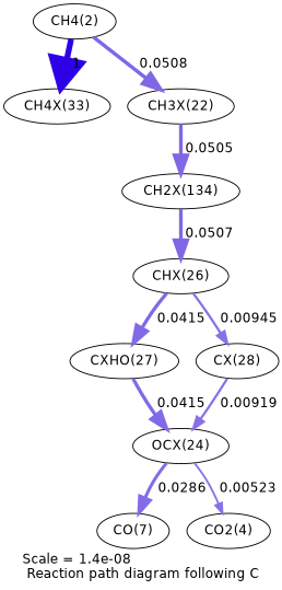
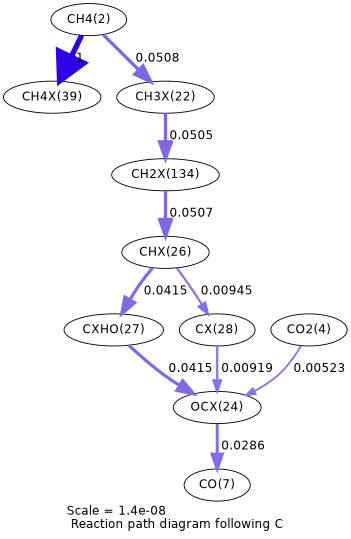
  digraph {
    fontname=Helvetica
    label="Scale = 1.4e-08\l Reaction path diagram following C"
    node [fontname=Helvetica]
    edge [arrowsize=1.87 color="0.7, 0.551, 0.9" fontname=Helvetica penwidth=3.75]
    n1 [label="CH4(2)"]
-   n2 [label="CH4X(33)"]
+   n2 [label="CH4X(39)"]
    n3 [label="CH3X(22)"]
    n4 [label="CH2X(134)"]
    n5 [label="CHX(26)"]
    n6 [label="CXHO(27)"]
    n7 [label="CX(28)"]
    n8 [label="OCX(24)"]
    n9 [label="CO(7)"]
    n10 [label="CO2(4)"]
    n1 -> n2 [arrowsize=3 color="0.7, 1.5, 0.9" label=" 1" penwidth=6]
    n1 -> n3 [arrowsize=1.88 label=" 0.0508"]
    n3 -> n4 [color="0.7, 0.55, 0.9" label=" 0.0505"]
    n4 -> n5 [label=" 0.0507"]
    n5 -> n6 [arrowsize=1.8 color="0.7, 0.542, 0.9" label=" 0.0415" penwidth=3.6]
    n5 -> n7 [arrowsize=1.24 color="0.7, 0.509, 0.9" label=" 0.00945" penwidth=2.48]
    n6 -> n8 [arrowsize=1.8 color="0.7, 0.542, 0.9" label=" 0.0415" penwidth=3.6]
    n7 -> n8 [arrowsize=1.23 color="0.7, 0.509, 0.9" label=" 0.00919" penwidth=2.46]
    n8 -> n9 [arrowsize=1.66 color="0.7, 0.529, 0.9" label=" 0.0286" penwidth=3.32]
-   n8 -> n10 [arrowsize=1.02 color="0.7, 0.505, 0.9" label=" 0.00523" penwidth=2.03]
+   n10 -> n8 [arrowsize=1.02 color="0.7, 0.505, 0.9" label=" 0.00523" penwidth=2.03]
  }
